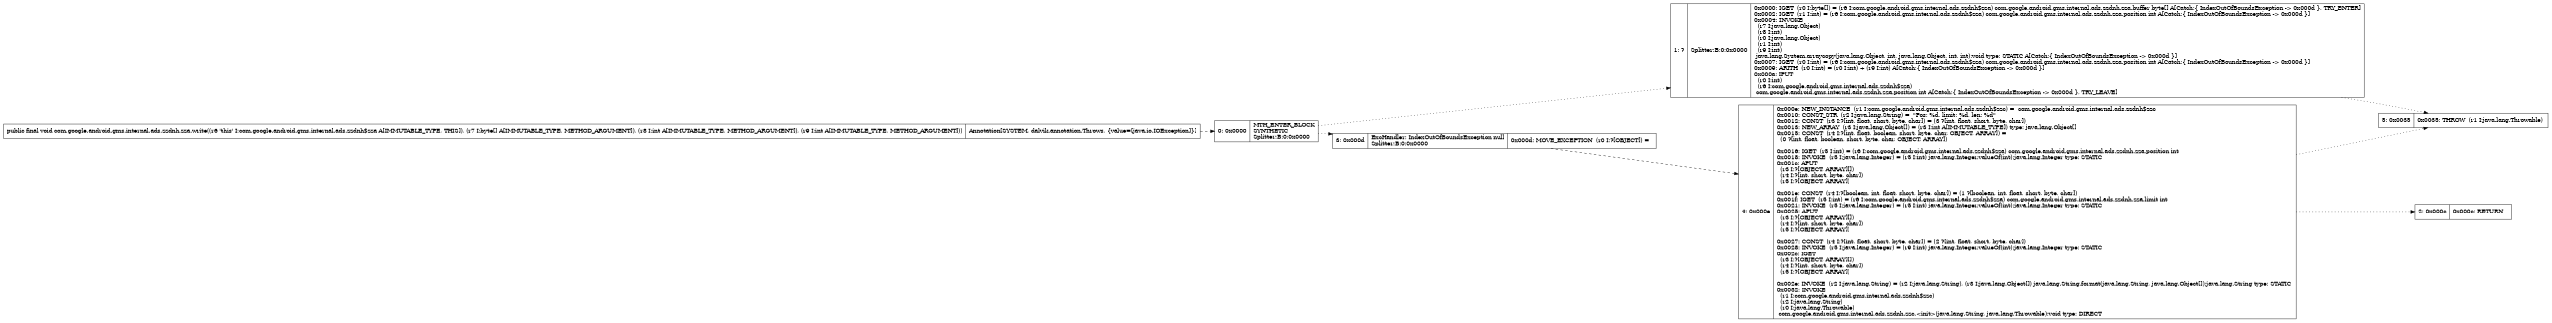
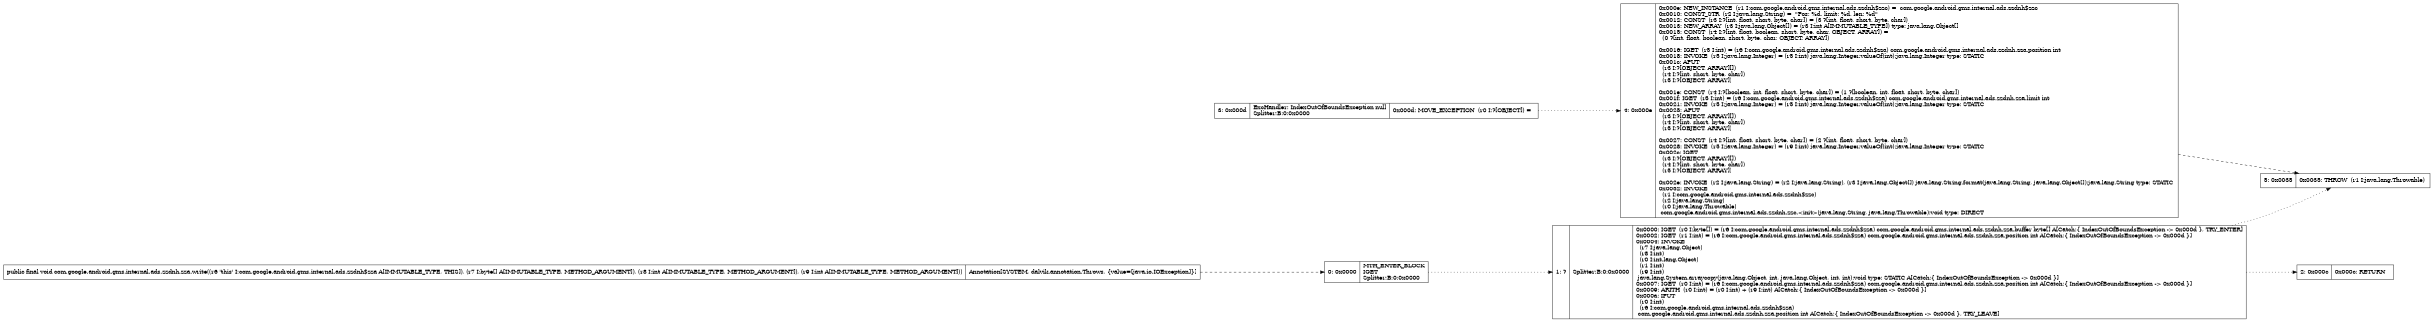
  digraph {
    rankdir=LR
    node [shape=record]
    edge [style=dotted]
-   n1 [label="{0\:\ 0x0000|MTH_ENTER_BLOCK\lSYNTHETIC\lSplitter:B:0:0x0000\l}"]
-   n2 [label="{1\:\ ?|Splitter:B:0:0x0000\l|0x0000: IGET  (r0 I:byte[]) = (r6 I:com.google.android.gms.internal.ads.zzdnh$zza) com.google.android.gms.internal.ads.zzdnh.zza.buffer byte[] A[Catch:\{ IndexOutOfBoundsException \-\> 0x000d \}, TRY_ENTER]\l0x0002: IGET  (r1 I:int) = (r6 I:com.google.android.gms.internal.ads.zzdnh$zza) com.google.android.gms.internal.ads.zzdnh.zza.position int A[Catch:\{ IndexOutOfBoundsException \-\> 0x000d \}]\l0x0004: INVOKE  \l  (r7 I:java.lang.Object)\l  (r8 I:int)\l  (r0 I:java.lang.Object)\l  (r1 I:int)\l  (r9 I:int)\l java.lang.System.arraycopy(java.lang.Object, int, java.lang.Object, int, int):void type: STATIC A[Catch:\{ IndexOutOfBoundsException \-\> 0x000d \}]\l0x0007: IGET  (r0 I:int) = (r6 I:com.google.android.gms.internal.ads.zzdnh$zza) com.google.android.gms.internal.ads.zzdnh.zza.position int A[Catch:\{ IndexOutOfBoundsException \-\> 0x000d \}]\l0x0009: ARITH  (r0 I:int) = (r0 I:int) + (r9 I:int) A[Catch:\{ IndexOutOfBoundsException \-\> 0x000d \}]\l0x000a: IPUT  \l  (r0 I:int)\l  (r6 I:com.google.android.gms.internal.ads.zzdnh$zza)\l com.google.android.gms.internal.ads.zzdnh.zza.position int A[Catch:\{ IndexOutOfBoundsException \-\> 0x000d \}, TRY_LEAVE]\l}"]
+   n1 [label="{0\:\ 0x0000|MTH_ENTER_BLOCK\lIGET\lSplitter:B:0:0x0000\l}"]
+   n2 [label="{1\:\ ?|Splitter:B:0:0x0000\l|0x0000: IGET  (r0 I:byte[]) = (r6 I:com.google.android.gms.internal.ads.zzdnh$zza) com.google.android.gms.internal.ads.zzdnh.zza.buffer byte[] A[Catch:\{ IndexOutOfBoundsException \-\> 0x000d \}, TRY_ENTER]\l0x0002: IGET  (r1 I:int) = (r6 I:com.google.android.gms.internal.ads.zzdnh$zza) com.google.android.gms.internal.ads.zzdnh.zza.position int A[Catch:\{ IndexOutOfBoundsException \-\> 0x000d \}]\l0x0004: INVOKE  \l  (r7 I:java.lang.Object)\l  (r8 I:int)\l  (r0 I:int.lang.Object)\l  (r1 I:int)\l  (r9 I:int)\l java.lang.System.arraycopy(java.lang.Object, int, java.lang.Object, int, int):void type: STATIC A[Catch:\{ IndexOutOfBoundsException \-\> 0x000d \}]\l0x0007: IGET  (r0 I:int) = (r6 I:com.google.android.gms.internal.ads.zzdnh$zza) com.google.android.gms.internal.ads.zzdnh.zza.position int A[Catch:\{ IndexOutOfBoundsException \-\> 0x000d \}]\l0x0009: ARITH  (r0 I:int) = (r0 I:int) + (r9 I:int) A[Catch:\{ IndexOutOfBoundsException \-\> 0x000d \}]\l0x000a: IPUT  \l  (r0 I:int)\l  (r6 I:com.google.android.gms.internal.ads.zzdnh$zza)\l com.google.android.gms.internal.ads.zzdnh.zza.position int A[Catch:\{ IndexOutOfBoundsException \-\> 0x000d \}, TRY_LEAVE]\l}"]
    n3 [label="{3\:\ 0x000d|ExcHandler: IndexOutOfBoundsException null\lSplitter:B:0:0x0000\l|0x000d: MOVE_EXCEPTION  (r0 I:?[OBJECT]) =  \l}"]
    n4 [label="{2\:\ 0x000c|0x000c: RETURN   \l}"]
    n5 [label="{5\:\ 0x0035|0x0035: THROW  (r1 I:java.lang.Throwable) \l}"]
    n6 [label="{4\:\ 0x000e|0x000e: NEW_INSTANCE  (r1 I:com.google.android.gms.internal.ads.zzdnh$zzc) =  com.google.android.gms.internal.ads.zzdnh$zzc \l0x0010: CONST_STR  (r2 I:java.lang.String) =  \"Pos: %d, limit: %d, len: %d\" \l0x0012: CONST  (r3 I:?[int, float, short, byte, char]) = (3 ?[int, float, short, byte, char]) \l0x0013: NEW_ARRAY  (r3 I:java.lang.Object[]) = (r3 I:int A[IMMUTABLE_TYPE]) type: java.lang.Object[] \l0x0015: CONST  (r4 I:?[int, float, boolean, short, byte, char, OBJECT, ARRAY]) = \l  (0 ?[int, float, boolean, short, byte, char, OBJECT, ARRAY])\l \l0x0016: IGET  (r5 I:int) = (r6 I:com.google.android.gms.internal.ads.zzdnh$zza) com.google.android.gms.internal.ads.zzdnh.zza.position int \l0x0018: INVOKE  (r5 I:java.lang.Integer) = (r5 I:int) java.lang.Integer.valueOf(int):java.lang.Integer type: STATIC \l0x001c: APUT  \l  (r3 I:?[OBJECT, ARRAY][])\l  (r4 I:?[int, short, byte, char])\l  (r5 I:?[OBJECT, ARRAY])\l \l0x001e: CONST  (r4 I:?[boolean, int, float, short, byte, char]) = (1 ?[boolean, int, float, short, byte, char]) \l0x001f: IGET  (r5 I:int) = (r6 I:com.google.android.gms.internal.ads.zzdnh$zza) com.google.android.gms.internal.ads.zzdnh.zza.limit int \l0x0021: INVOKE  (r5 I:java.lang.Integer) = (r5 I:int) java.lang.Integer.valueOf(int):java.lang.Integer type: STATIC \l0x0025: APUT  \l  (r3 I:?[OBJECT, ARRAY][])\l  (r4 I:?[int, short, byte, char])\l  (r5 I:?[OBJECT, ARRAY])\l \l0x0027: CONST  (r4 I:?[int, float, short, byte, char]) = (2 ?[int, float, short, byte, char]) \l0x0028: INVOKE  (r5 I:java.lang.Integer) = (r9 I:int) java.lang.Integer.valueOf(int):java.lang.Integer type: STATIC \l0x002c: IGET  \l  (r3 I:?[OBJECT, ARRAY][])\l  (r4 I:?[int, short, byte, char])\l  (r5 I:?[OBJECT, ARRAY])\l \l0x002e: INVOKE  (r2 I:java.lang.String) = (r2 I:java.lang.String), (r3 I:java.lang.Object[]) java.lang.String.format(java.lang.String, java.lang.Object[]):java.lang.String type: STATIC \l0x0032: INVOKE  \l  (r1 I:com.google.android.gms.internal.ads.zzdnh$zzc)\l  (r2 I:java.lang.String)\l  (r0 I:java.lang.Throwable)\l com.google.android.gms.internal.ads.zzdnh.zzc.\<init\>(java.lang.String, java.lang.Throwable):void type: DIRECT \l}"]
    n7 [label="{public final void com.google.android.gms.internal.ads.zzdnh.zza.write((r6 'this' I:com.google.android.gms.internal.ads.zzdnh$zza A[IMMUTABLE_TYPE, THIS]), (r7 I:byte[] A[IMMUTABLE_TYPE, METHOD_ARGUMENT]), (r8 I:int A[IMMUTABLE_TYPE, METHOD_ARGUMENT]), (r9 I:int A[IMMUTABLE_TYPE, METHOD_ARGUMENT]))  | Annotation[SYSTEM, dalvik.annotation.Throws, \{value=[java.io.IOException]\}]\l}"]
    n1 -> n2
-   n1 -> n3
-   n6 -> n4
+   n2 -> n4
    n2 -> n5
-   n3 -> n6 [style=dashed]
-   n6 -> n5
+   n3 -> n6
+   n6 -> n5 [style=dashed]
    n7 -> n1 [style=dashed]
  }
